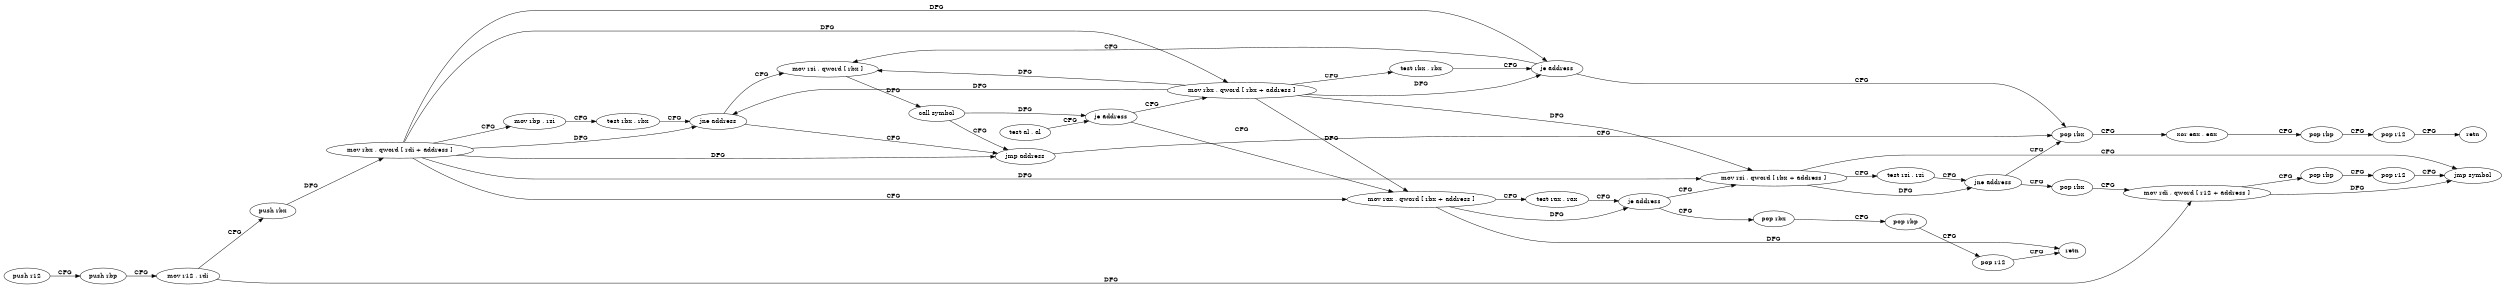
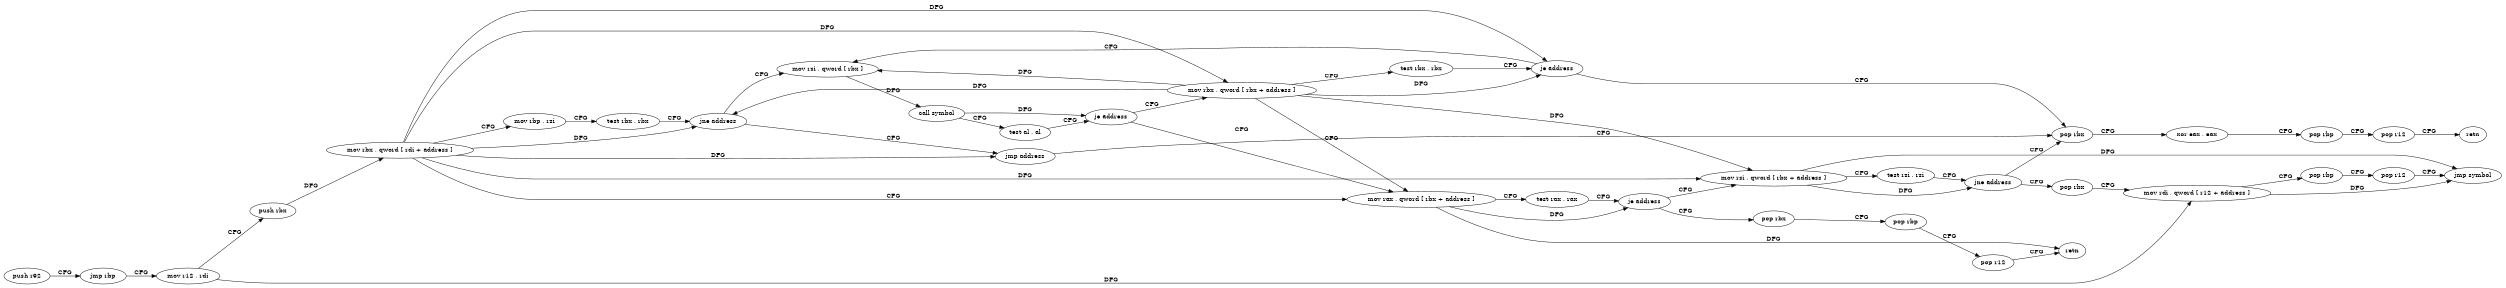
  digraph {
    rankdir=LR
-   n1 [label="push r12"]
-   n2 [label="push rbp"]
+   n1 [label="push r92"]
+   n2 [label="jmp rbp"]
    n3 [label="mov r12 , rdi"]
    n4 [label="push rbx"]
    n5 [label="mov rdi , qword [ r12 + address ]"]
    n6 [label="mov rbx , qword [ rdi + address ]"]
    n7 [label="jmp symbol"]
    n8 [label="pop rbp"]
    n9 [label="mov rbp , rsi"]
    n10 [label="jne address"]
    n11 [label="mov rbx , qword [ rbx + address ]"]
    n12 [label="mov rax , qword [ rbx + address ]"]
    n13 [label="je address"]
    n14 [label="mov rsi , qword [ rbx + address ]"]
    n15 [label="jmp address"]
    n16 [label="test rbx , rbx"]
    n17 [label="mov rsi , qword [ rbx ]"]
    n18 [label="call symbol"]
    n19 [label="test rbx , rbx"]
    n20 [label="test rax , rax"]
    n21 [label="je address"]
    n22 [label=retn]
    n23 [label="pop rbx"]
    n24 [label="test rsi , rsi"]
    n25 [label="jne address"]
    n26 [label="test al , al"]
    n27 [label="je address"]
    n28 [label="xor eax , eax"]
    n29 [label="pop rbx"]
    n30 [label="pop rbp"]
    n31 [label="pop rbp"]
    n32 [label="pop rbx"]
    n33 [label="pop r12"]
    n34 [label="pop r12"]
    n35 [label=retn]
    n36 [label="pop r12"]
    n1 -> n2 [label=CFG]
    n2 -> n3 [label=CFG]
    n3 -> n4 [label=CFG]
    n3 -> n5 [label=DFG]
    n4 -> n6 [label=DFG]
    n5 -> n7 [label=DFG]
    n5 -> n8 [label=CFG]
    n6 -> n9 [label=CFG]
    n6 -> n10 [label=DFG]
    n6 -> n11 [label=DFG]
    n6 -> n12 [label=CFG]
    n6 -> n13 [label=DFG]
    n6 -> n14 [label=DFG]
    n6 -> n15 [label=DFG]
    n8 -> n36 [label=CFG]
    n9 -> n16 [label=CFG]
    n10 -> n15 [label=CFG]
    n10 -> n17 [label=CFG]
    n11 -> n10 [label=DFG]
-   n11 -> n12 [label=DFG]
+   n11 -> n12 [label=CFG]
    n11 -> n13 [label=DFG]
    n11 -> n14 [label=DFG]
    n11 -> n17 [label=DFG]
    n11 -> n19 [label=CFG]
    n12 -> n20 [label=CFG]
    n12 -> n21 [label=DFG]
    n12 -> n22 [label=DFG]
    n13 -> n17 [label=CFG]
    n13 -> n23 [label=CFG]
-   n14 -> n7 [label=CFG]
+   n14 -> n7 [label=DFG]
    n14 -> n24 [label=CFG]
    n14 -> n25 [label=DFG]
    n15 -> n23 [label=CFG]
    n16 -> n10 [label=CFG]
    n17 -> n18 [label=DFG]
-   n18 -> n15 [label=CFG]
+   n18 -> n26 [label=CFG]
    n18 -> n27 [label=DFG]
    n19 -> n13 [label=CFG]
    n20 -> n21 [label=CFG]
    n21 -> n14 [label=CFG]
    n21 -> n29 [label=CFG]
    n23 -> n28 [label=CFG]
    n24 -> n25 [label=CFG]
    n25 -> n23 [label=CFG]
    n25 -> n32 [label=CFG]
    n26 -> n27 [label=CFG]
    n27 -> n11 [label=CFG]
    n27 -> n12 [label=CFG]
    n28 -> n30 [label=CFG]
    n29 -> n31 [label=CFG]
    n30 -> n34 [label=CFG]
    n31 -> n33 [label=CFG]
    n32 -> n5 [label=CFG]
    n33 -> n22 [label=CFG]
    n34 -> n35 [label=CFG]
    n36 -> n7 [label=CFG]
  }
